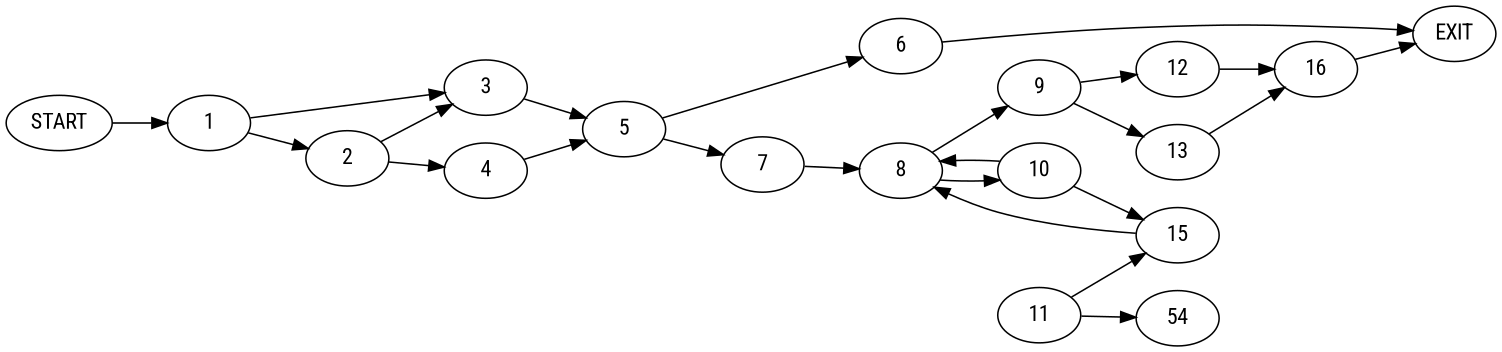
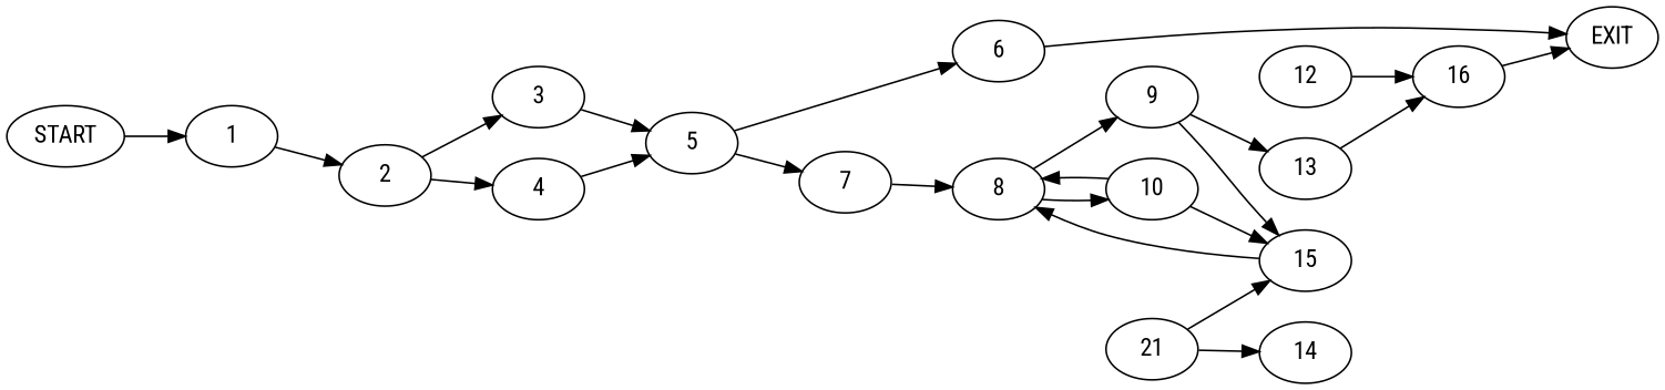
  digraph {
    fontname="Roboto Condensed"
    rankdir=LR
    node [fontname="Roboto Condensed"]
    edge [fontname="Roboto Condensed"]
    n1 [label=START]
    1
    2
    3
    n5 [label=EXIT]
    4
    5
    6
    7
    8
    9
    10
    12
    13
    15
    16
-   11
-   14 [label=54]
+   11 [label=21]
+   14
    n1 -> 1
    1 -> 2
-   1 -> 3
    2 -> 3
    2 -> 4
    3 -> 5
    4 -> 5
    5 -> 6
    5 -> 7
    6 -> n5
    7 -> 8
    8 -> 9
    8 -> 10
-   9 -> 12
+   9 -> 15
    9 -> 13
    10 -> 8
    10 -> 15
    12 -> 16
    13 -> 16
    15 -> 8
    16 -> n5
    11 -> 15
    11 -> 14
  }
